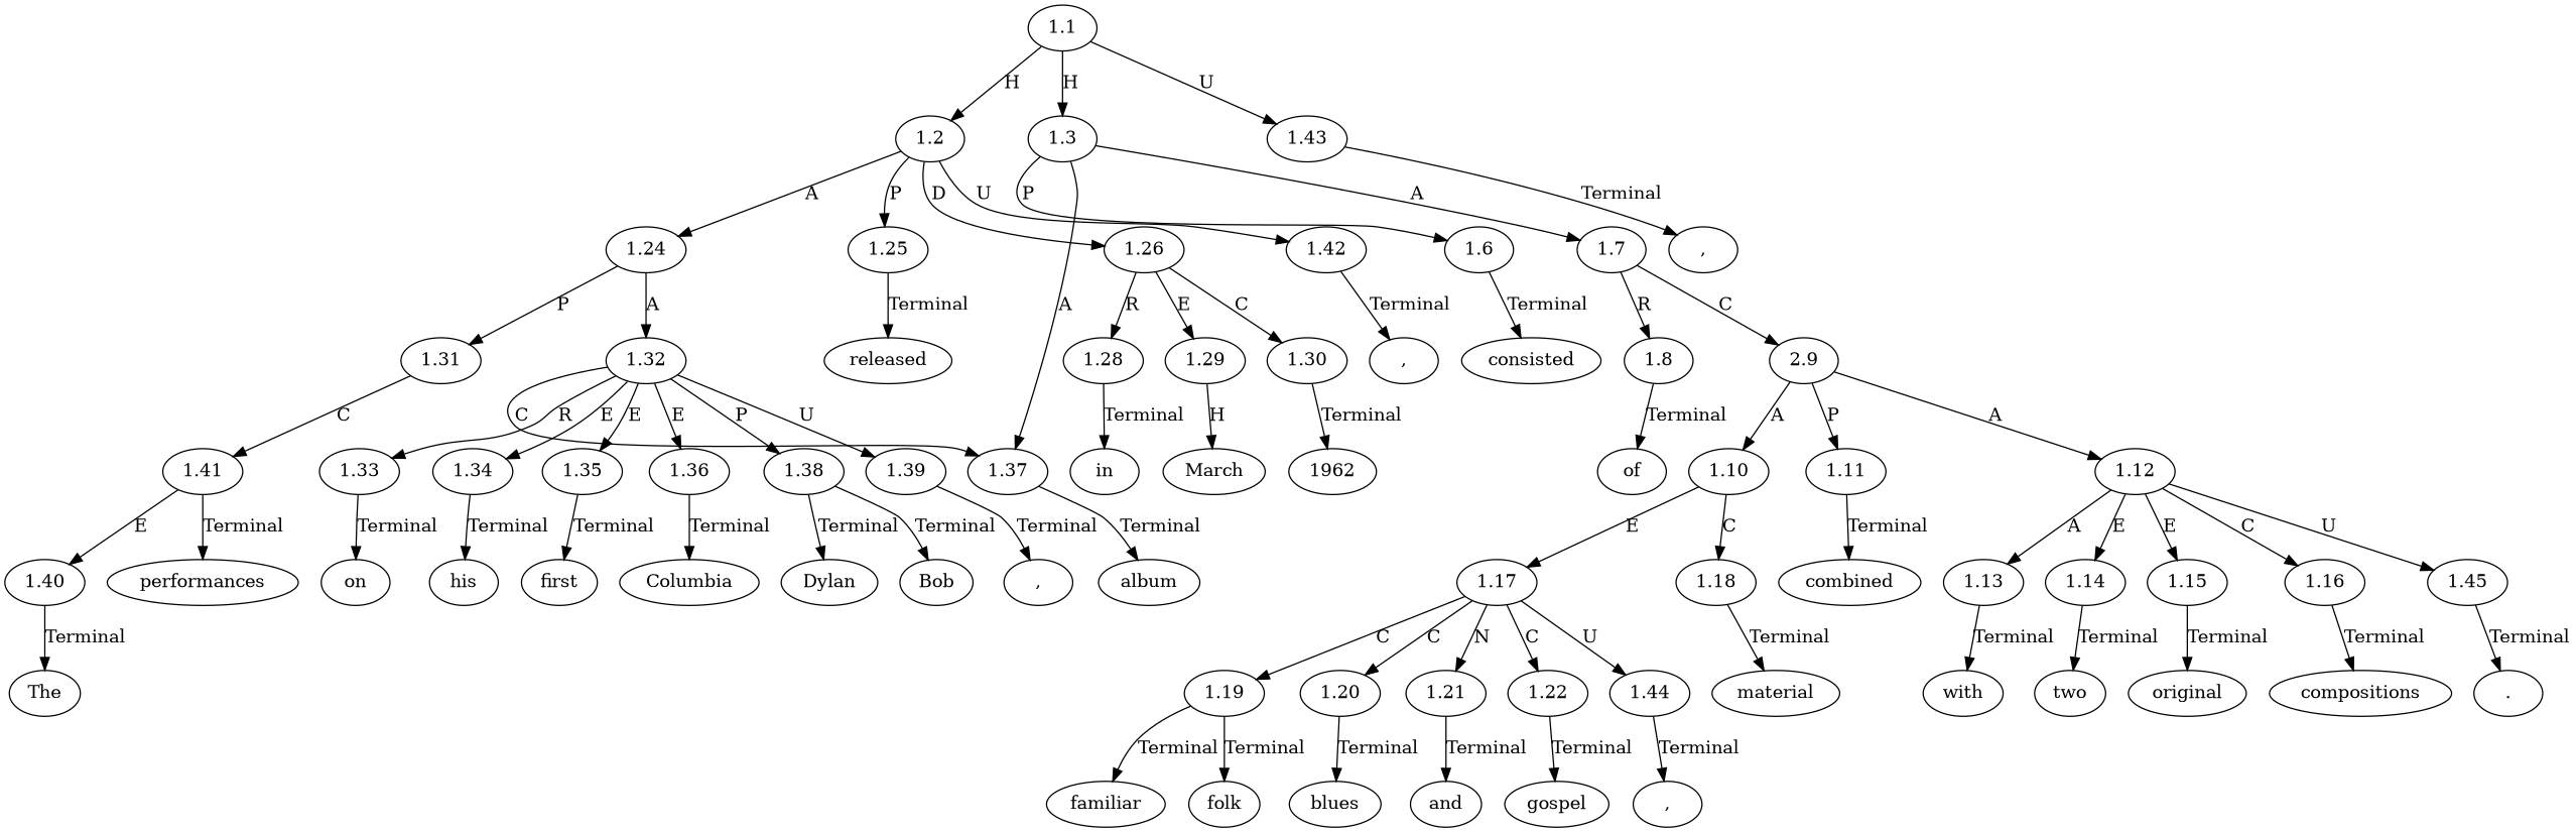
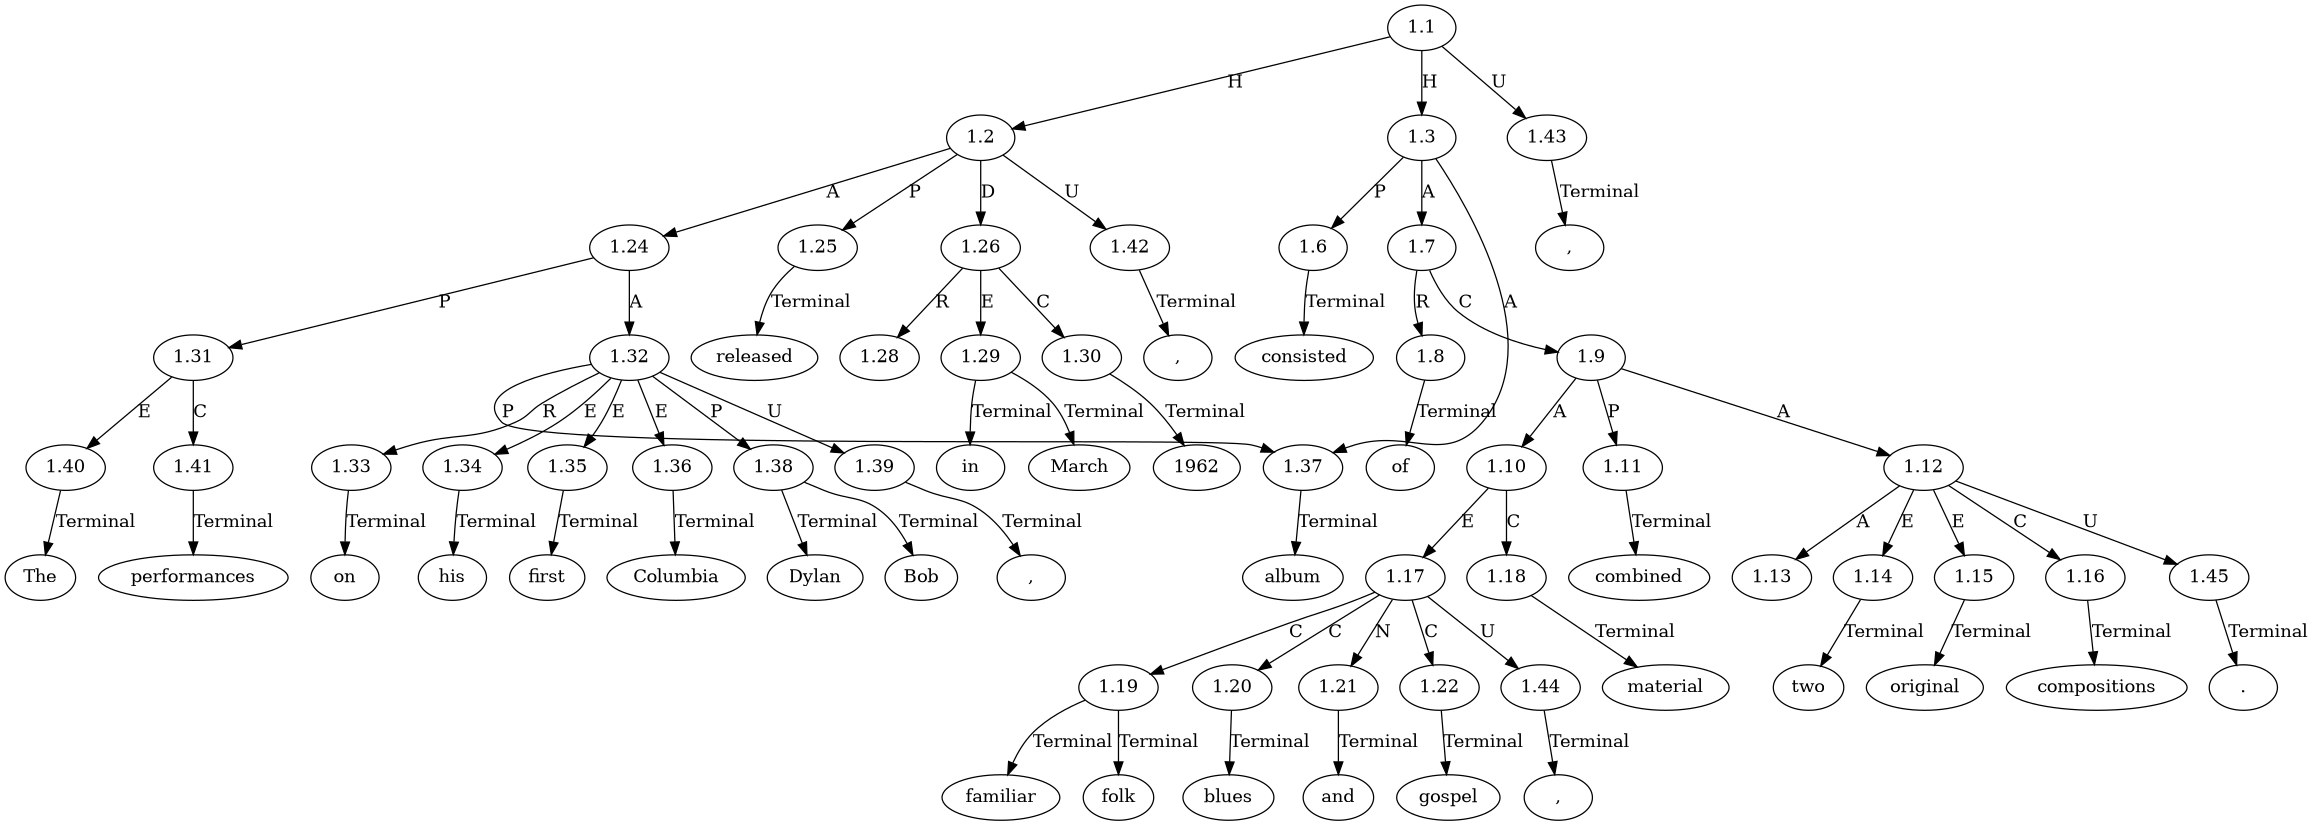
  digraph {
    node [ordering=out]
    edge [ordering=out]
    n1 [label=The]
    n2 [label=Dylan]
    n3 [label=","]
    n4 [label=released]
    n5 [label=in]
    n6 [label=March]
    n7 [label=1962]
    n8 [label=","]
    n9 [label=consisted]
    n10 [label=of]
    n11 [label=familiar]
    n12 [label=performances]
    n13 [label=folk]
    n14 [label=","]
    n15 [label=blues]
    n16 [label=and]
    n17 [label=gospel]
    n18 [label=material]
    n19 [label=combined]
-   n20 [label=with]
    n21 [label=two]
    n22 [label=original]
    n23 [label=on]
    n24 [label=compositions]
    n25 [label="."]
    n26 [label=his]
    n27 [label=first]
    n28 [label=Columbia]
    n29 [label=album]
    n30 [label=","]
    n31 [label=Bob]
    n32 [label=1.1]
    n33 [label=1.2]
    n34 [label=1.3]
    n35 [label=1.43]
    n36 [label=1.24]
    n37 [label=1.25]
    n38 [label=1.26]
    n39 [label=1.42]
    n40 [label=1.6]
    n41 [label=1.7]
    n42 [label=1.37]
    n43 [label=1.31]
    n44 [label=1.32]
    n45 [label=1.28]
    n46 [label=1.29]
    n47 [label=1.30]
    n48 [label=1.8]
-   n49 [label=2.9]
+   n49 [label=1.9]
    n50 [label=1.10]
    n51 [label=1.11]
    n52 [label=1.12]
    n53 [label=1.17]
    n54 [label=1.18]
    n55 [label=1.13]
    n56 [label=1.14]
    n57 [label=1.15]
    n58 [label=1.16]
    n59 [label=1.45]
    n60 [label=1.19]
    n61 [label=1.20]
    n62 [label=1.21]
    n63 [label=1.22]
    n64 [label=1.44]
    n65 [label=1.40]
    n66 [label=1.41]
    n67 [label=1.33]
    n68 [label=1.34]
    n69 [label=1.35]
    n70 [label=1.36]
    n71 [label=1.38]
    n72 [label=1.39]
    n32 -> n33 [label=H]
    n32 -> n34 [label=H]
    n32 -> n35 [label=U]
    n33 -> n36 [label=A]
    n33 -> n37 [label=P]
    n33 -> n38 [label=D]
    n33 -> n39 [label=U]
    n34 -> n40 [label=P]
    n34 -> n41 [label=A]
    n34 -> n42 [label=A]
    n35 -> n8 [label=Terminal]
    n36 -> n43 [label=P]
    n36 -> n44 [label=A]
    n37 -> n4 [label=Terminal]
    n38 -> n45 [label=R]
    n38 -> n46 [label=E]
    n38 -> n47 [label=C]
    n39 -> n3 [label=Terminal]
    n40 -> n9 [label=Terminal]
    n41 -> n48 [label=R]
    n41 -> n49 [label=C]
    n42 -> n29 [label=Terminal]
-   n66 -> n65 [label=E]
+   n43 -> n65 [label=E]
    n43 -> n66 [label=C]
-   n44 -> n42 [label=C]
+   n44 -> n42 [label=P]
    n44 -> n67 [label=R]
    n44 -> n68 [label=E]
    n44 -> n69 [label=E]
    n44 -> n70 [label=E]
    n44 -> n71 [label=P]
    n44 -> n72 [label=U]
-   n45 -> n5 [label=Terminal]
-   n46 -> n6 [label=H]
+   n46 -> n5 [label=Terminal]
+   n46 -> n6 [label=Terminal]
    n47 -> n7 [label=Terminal]
    n48 -> n10 [label=Terminal]
    n49 -> n50 [label=A]
    n49 -> n51 [label=P]
    n49 -> n52 [label=A]
    n50 -> n53 [label=E]
    n50 -> n54 [label=C]
    n51 -> n19 [label=Terminal]
    n52 -> n55 [label=A]
    n52 -> n56 [label=E]
    n52 -> n57 [label=E]
    n52 -> n58 [label=C]
    n52 -> n59 [label=U]
    n53 -> n60 [label=C]
    n53 -> n61 [label=C]
    n53 -> n62 [label=N]
    n53 -> n63 [label=C]
    n53 -> n64 [label=U]
    n54 -> n18 [label=Terminal]
-   n55 -> n20 [label=Terminal]
    n56 -> n21 [label=Terminal]
    n57 -> n22 [label=Terminal]
    n58 -> n24 [label=Terminal]
    n59 -> n25 [label=Terminal]
    n60 -> n11 [label=Terminal]
    n60 -> n13 [label=Terminal]
    n61 -> n15 [label=Terminal]
    n62 -> n16 [label=Terminal]
    n63 -> n17 [label=Terminal]
    n64 -> n14 [label=Terminal]
    n65 -> n1 [label=Terminal]
    n66 -> n12 [label=Terminal]
    n67 -> n23 [label=Terminal]
    n68 -> n26 [label=Terminal]
    n69 -> n27 [label=Terminal]
    n70 -> n28 [label=Terminal]
    n71 -> n2 [label=Terminal]
    n71 -> n31 [label=Terminal]
    n72 -> n30 [label=Terminal]
  }
